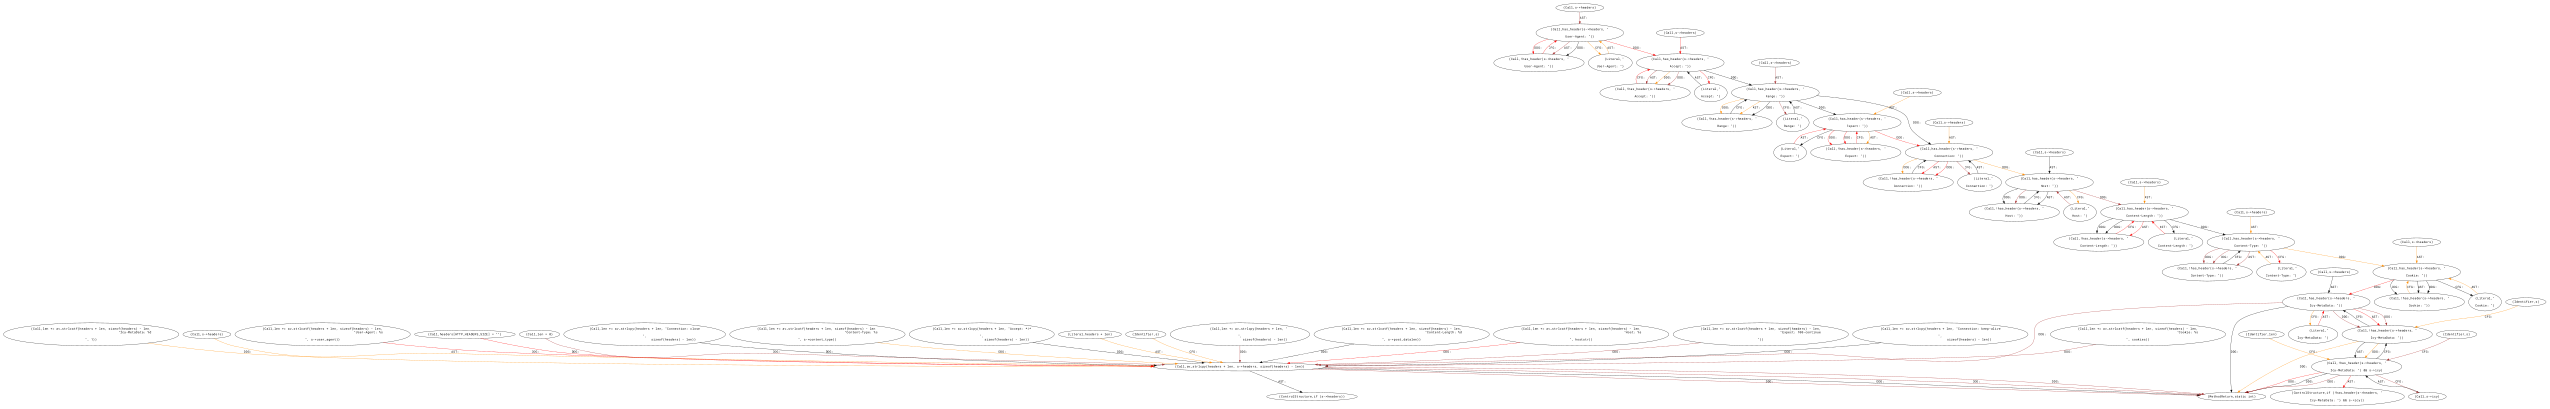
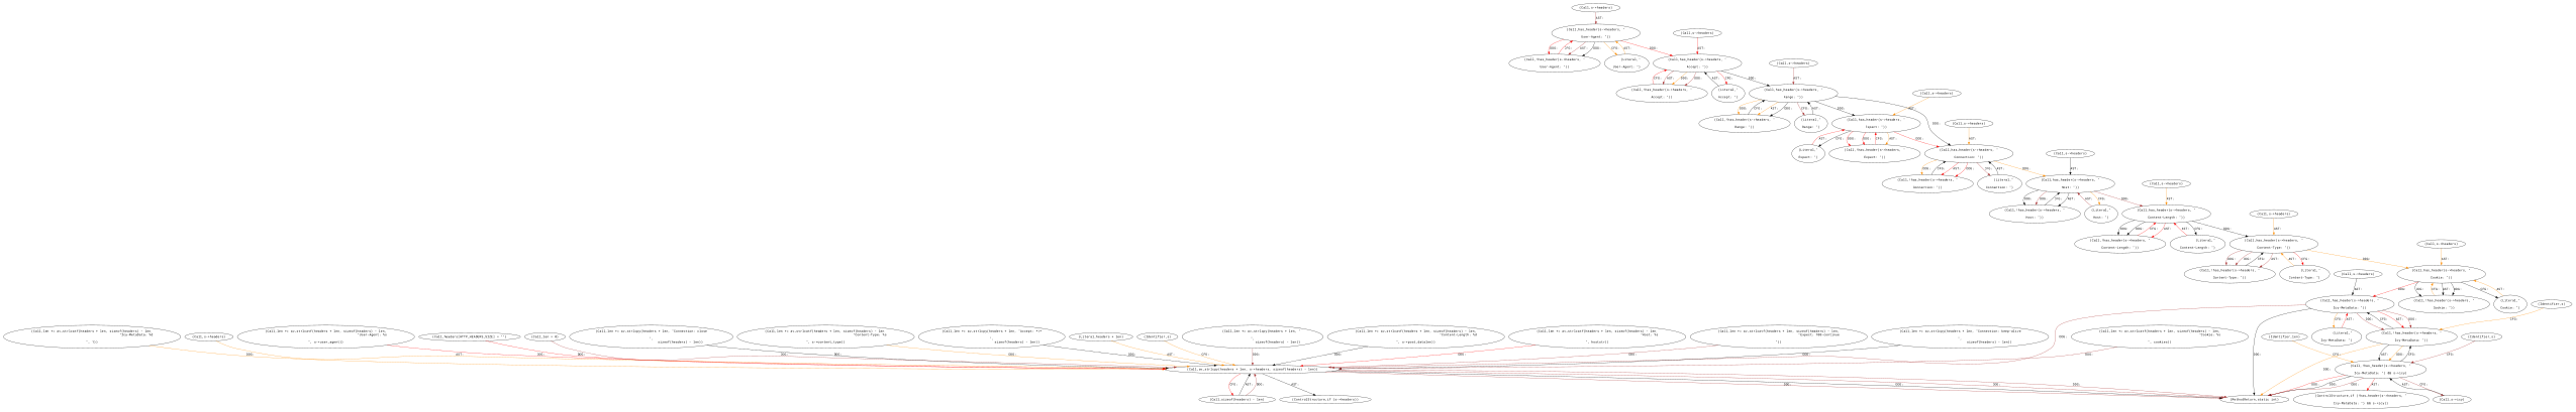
  digraph {
    fontname="Roboto Mono"
    node [fontname="Roboto Mono"]
    edge [color=black fontname="Roboto Mono"]
    n1 [label="(Call,has_header(s->headers, \"\r\nIcy-MetaData: \"))"]
    n2 [label="(Call,!has_header(s->headers, \"\r\nIcy-MetaData: \"))"]
    n3 [label="(Call,av_strlcpy(headers + len, s->headers, sizeof(headers) - len))"]
    n4 [label="(MethodReturn,static int)"]
    n5 [label="(Literal,\"\r\nIcy-MetaData: \")"]
    n6 [label="(Call,!has_header(s->headers, \"\r\nIcy-MetaData: \") && s->icy)"]
+   n7 [label="(Call,sizeof(headers) - len)"]
    n8 [label="(ControlStructure,if (s->headers))"]
    n9 [label="(Call,has_header(s->headers, \"\r\nCookie: \"))"]
    n10 [label="(Call,!has_header(s->headers, \"\r\nCookie: \"))"]
    n11 [label="(Literal,\"\r\nCookie: \")"]
    n12 [label="(Call,has_header(s->headers, \"\r\nContent-Type: \"))"]
    n13 [label="(Literal,\"\r\nContent-Type: \")"]
    n14 [label="(Call,!has_header(s->headers, \"\r\nContent-Type: \"))"]
    n15 [label="(Call,has_header(s->headers, \"\r\nContent-Length: \"))"]
    n16 [label="(Literal,\"\r\nContent-Length: \")"]
    n17 [label="(Call,!has_header(s->headers, \"\r\nContent-Length: \"))"]
    n18 [label="(Call,has_header(s->headers, \"\r\nHost: \"))"]
    n19 [label="(Literal,\"\r\nHost: \")"]
    n20 [label="(Call,!has_header(s->headers, \"\r\nHost: \"))"]
    n21 [label="(Call,has_header(s->headers, \"\r\nConnection: \"))"]
    n22 [label="(Call,!has_header(s->headers, \"\r\nConnection: \"))"]
    n23 [label="(Literal,\"\r\nConnection: \")"]
    n24 [label="(Call,has_header(s->headers, \"\r\nRange: \"))"]
    n25 [label="(Call,has_header(s->headers, \"\r\nExpect: \"))"]
    n26 [label="(Call,!has_header(s->headers, \"\r\nRange: \"))"]
    n27 [label="(Literal,\"\r\nRange: \")"]
    n28 [label="(Call,!has_header(s->headers, \"\r\nExpect: \"))"]
    n29 [label="(Literal,\"\r\nExpect: \")"]
    n30 [label="(Call,has_header(s->headers, \"\r\nAccept: \"))"]
    n31 [label="(Literal,\"\r\nAccept: \")"]
    n32 [label="(Call,!has_header(s->headers, \"\r\nAccept: \"))"]
    n33 [label="(Call,has_header(s->headers, \"\r\nUser-Agent: \"))"]
    n34 [label="(Call,!has_header(s->headers, \"\r\nUser-Agent: \"))"]
    n35 [label="(Literal,\"\r\nUser-Agent: \")"]
    n36 [label="(ControlStructure,if (!has_header(s->headers, \"\r\nIcy-MetaData: \") && s->icy))"]
    n37 [label="(Call,s->icy)"]
    n38 [label="(Identifier,s)"]
    n39 [label="(Call,s->headers)"]
    n40 [label="(Call,len += av_strlcatf(headers + len, sizeof(headers) - len,\n                           \"Content-Length: %d\r\n\", s->post_datalen))"]
    n41 [label="(Call,s->headers)"]
    n42 [label="(Identifier,len)"]
    n43 [label="(Call,s->headers)"]
    n44 [label="(Call,len += av_strlcatf(headers + len, sizeof(headers) - len,\n                           \"Host: %s\r\n\", hoststr))"]
    n45 [label="(Call,len += av_strlcatf(headers + len, sizeof(headers) - len,\n                           \"Expect: 100-continue\r\n\"))"]
    n46 [label="(Call,s->headers)"]
    n47 [label="(Call,len += av_strlcpy(headers + len, \"Connection: keep-alive\r\n\",\n                              sizeof(headers) - len))"]
    n48 [label="(Call,s->headers)"]
    n49 [label="(Call,len += av_strlcatf(headers + len, sizeof(headers) - len,\n                               \"Cookie: %s\r\n\", cookies))"]
    n50 [label="(Call,s->headers)"]
    n51 [label="(Call,len += av_strlcatf(headers + len, sizeof(headers) - len,\n                           \"Icy-MetaData: %d\r\n\", 1))"]
    n52 [label="(Call,len += av_strlcatf(headers + len, sizeof(headers) - len,\n                           \"User-Agent: %s\r\n\", s->user_agent))"]
    n53 [label="(Call,s->headers)"]
    n54 [label="(Call,headers[HTTP_HEADERS_SIZE] = \"\")"]
    n55 [label="(Call,len = 0)"]
    n56 [label="(Call,len += av_strlcpy(headers + len, \"Connection: close\r\n\",\n                              sizeof(headers) - len))"]
    n57 [label="(Call,len += av_strlcatf(headers + len, sizeof(headers) - len,\n                           \"Content-Type: %s\r\n\", s->content_type))"]
    n58 [label="(Call,s->headers)"]
    n59 [label="(Identifier,s)"]
    n60 [label="(Call,len += av_strlcpy(headers + len, \"Accept: */*\r\n\",\n                          sizeof(headers) - len))"]
    n61 [label="(Literal,headers + len)"]
    n62 [label="(Call,s->headers)"]
    n63 [label="(Identifier,s)"]
    n64 [label="(Call,s->headers)"]
    n65 [label="(Call,len += av_strlcpy(headers + len, \"\r\n\",\n                          sizeof(headers) - len))"]
    n66 [label="(Call,s->headers)"]
    n1 -> n2 [color=red label="AST: "]
    n1 -> n2 [color=brown label="DDG: "]
    n1 -> n2 [color=brown label="DDG: "]
    n1 -> n3 [color=brown label="DDG: "]
    n1 -> n4 [label="DDG: "]
    n1 -> n5 [color=darkorange label="CFG: "]
    n2 -> n1 [label="CFG: "]
    n2 -> n4 [color=darkorange label="DDG: "]
    n2 -> n6 [label="AST: "]
    n2 -> n6 [color=darkorange label="DDG: "]
    n3 -> n4 [color=brown label="DDG: "]
    n3 -> n4 [label="DDG: "]
    n3 -> n4 [color=brown label="DDG: "]
    n3 -> n4 [color=brown label="DDG: "]
+   n3 -> n7 [color=red label="CFG: "]
    n3 -> n8 [label="AST: "]
    n5 -> n1 [color=red label="AST: "]
    n6 -> n2 [label="CFG: "]
    n6 -> n4 [color=red label="DDG: "]
    n6 -> n4 [label="DDG: "]
    n6 -> n4 [color=brown label="DDG: "]
    n6 -> n36 [color=red label="AST: "]
    n6 -> n37 [color=brown label="CFG: "]
+   n7 -> n3 [label="AST: "]
+   n7 -> n3 [color=brown label="DDG: "]
    n9 -> n1 [color=red label="DDG: "]
    n9 -> n10 [label="AST: "]
    n9 -> n10 [label="DDG: "]
    n9 -> n10 [label="DDG: "]
    n9 -> n11 [label="CFG: "]
    n10 -> n9 [color=darkorange label="CFG: "]
    n11 -> n9 [color=darkorange label="AST: "]
    n12 -> n9 [color=darkorange label="DDG: "]
    n12 -> n13 [color=red label="CFG: "]
    n12 -> n14 [color=brown label="AST: "]
    n12 -> n14 [color=brown label="DDG: "]
    n12 -> n14 [color=brown label="DDG: "]
    n13 -> n12 [color=darkorange label="AST: "]
    n14 -> n12 [label="CFG: "]
    n15 -> n12 [label="DDG: "]
    n15 -> n16 [label="CFG: "]
    n15 -> n17 [color=red label="AST: "]
    n15 -> n17 [label="DDG: "]
    n15 -> n17 [label="DDG: "]
    n16 -> n15 [color=red label="AST: "]
    n17 -> n15 [color=red label="CFG: "]
    n18 -> n15 [color=brown label="DDG: "]
    n18 -> n19 [color=darkorange label="CFG: "]
    n18 -> n20 [label="AST: "]
    n18 -> n20 [label="DDG: "]
    n18 -> n20 [color=brown label="DDG: "]
    n19 -> n18 [color=brown label="AST: "]
    n20 -> n18 [label="CFG: "]
    n21 -> n18 [color=darkorange label="DDG: "]
    n21 -> n22 [color=red label="AST: "]
    n21 -> n22 [color=red label="DDG: "]
    n21 -> n22 [color=darkorange label="DDG: "]
    n21 -> n23 [color=brown label="CFG: "]
    n22 -> n21 [label="CFG: "]
    n23 -> n21 [label="AST: "]
    n24 -> n21 [label="DDG: "]
    n24 -> n25 [label="DDG: "]
    n24 -> n26 [color=darkorange label="AST: "]
    n24 -> n26 [label="DDG: "]
    n24 -> n26 [color=darkorange label="DDG: "]
    n24 -> n27 [color=brown label="CFG: "]
    n25 -> n21 [color=red label="DDG: "]
    n25 -> n28 [color=darkorange label="AST: "]
    n25 -> n28 [color=red label="DDG: "]
    n25 -> n28 [color=red label="DDG: "]
    n25 -> n29 [label="CFG: "]
    n26 -> n24 [label="CFG: "]
    n27 -> n24 [label="AST: "]
    n28 -> n25 [color=red label="CFG: "]
    n29 -> n25 [color=red label="AST: "]
    n30 -> n24 [label="DDG: "]
    n30 -> n31 [color=red label="CFG: "]
    n30 -> n32 [color=brown label="AST: "]
    n30 -> n32 [color=darkorange label="DDG: "]
    n30 -> n32 [color=brown label="DDG: "]
    n31 -> n30 [label="AST: "]
    n32 -> n30 [color=red label="CFG: "]
    n33 -> n30 [color=red label="DDG: "]
    n33 -> n34 [color=brown label="AST: "]
    n33 -> n34 [label="DDG: "]
    n33 -> n34 [color=red label="DDG: "]
    n33 -> n35 [color=darkorange label="CFG: "]
    n34 -> n33 [color=red label="CFG: "]
    n35 -> n33 [color=darkorange label="AST: "]
    n37 -> n6 [label="AST: "]
    n38 -> n2 [color=darkorange label="CFG: "]
    n39 -> n33 [color=brown label="AST: "]
    n40 -> n3 [label="DDG: "]
    n41 -> n12 [color=darkorange label="AST: "]
    n42 -> n6 [color=darkorange label="CFG: "]
    n43 -> n15 [color=darkorange label="AST: "]
    n44 -> n3 [color=red label="DDG: "]
    n45 -> n3 [color=brown label="DDG: "]
    n46 -> n18 [label="AST: "]
    n47 -> n3 [label="DDG: "]
    n48 -> n30 [color=red label="AST: "]
    n49 -> n3 [color=brown label="DDG: "]
    n50 -> n21 [color=darkorange label="AST: "]
    n51 -> n3 [color=darkorange label="DDG: "]
    n52 -> n3 [color=red label="DDG: "]
    n53 -> n3 [color=darkorange label="AST: "]
    n54 -> n3 [color=red label="DDG: "]
    n55 -> n3 [color=brown label="DDG: "]
    n56 -> n3 [label="DDG: "]
    n57 -> n3 [color=darkorange label="DDG: "]
    n58 -> n25 [color=darkorange label="AST: "]
    n59 -> n6 [color=brown label="CFG: "]
    n60 -> n3 [label="DDG: "]
    n61 -> n3 [color=darkorange label="AST: "]
    n62 -> n24 [color=brown label="AST: "]
    n63 -> n3 [color=darkorange label="CFG: "]
    n64 -> n9 [color=darkorange label="AST: "]
    n65 -> n3 [color=brown label="DDG: "]
    n66 -> n1 [label="AST: "]
  }
